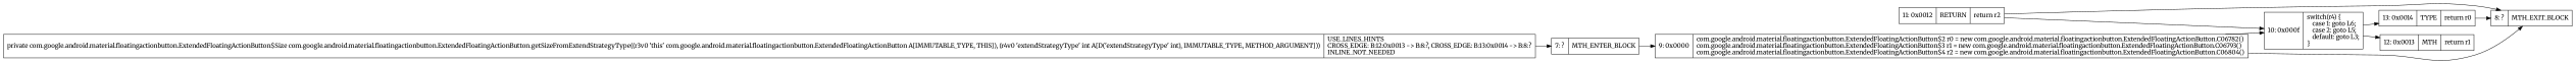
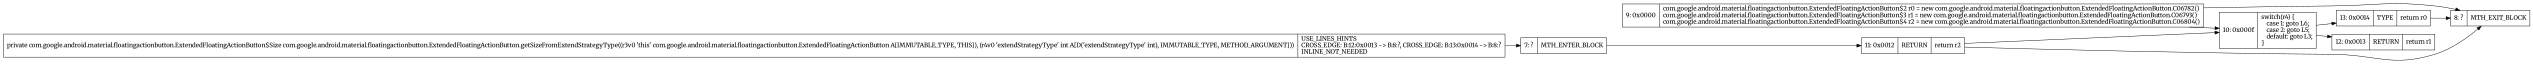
  digraph {
    fontname=Merriweather
    rankdir=LR
    node [fontname=Merriweather shape=record]
    edge [fontname=Merriweather]
    n1 [label="{7\:\ ?|MTH_ENTER_BLOCK\l}"]
    n2 [label="{9\:\ 0x0000|com.google.android.material.floatingactionbutton.ExtendedFloatingActionButton$2 r0 = new com.google.android.material.floatingactionbutton.ExtendedFloatingActionButton.C06782()\lcom.google.android.material.floatingactionbutton.ExtendedFloatingActionButton$3 r1 = new com.google.android.material.floatingactionbutton.ExtendedFloatingActionButton.C06793()\lcom.google.android.material.floatingactionbutton.ExtendedFloatingActionButton$4 r2 = new com.google.android.material.floatingactionbutton.ExtendedFloatingActionButton.C06804()\l}"]
    n3 [label="{10\:\ 0x000f|switch(r4) \{\l    case 1: goto L6;\l    case 2: goto L5;\l    default: goto L3;\l\}\l}"]
    n4 [label="{8\:\ ?|MTH_EXIT_BLOCK\l}"]
-   n5 [label="{12\:\ 0x0013|MTH\l|return r1\l}"]
+   n5 [label="{12\:\ 0x0013|RETURN\l|return r1\l}"]
    n6 [label="{13\:\ 0x0014|TYPE\l|return r0\l}"]
    n7 [label="{11\:\ 0x0012|RETURN\l|return r2\l}"]
    n8 [label="{private com.google.android.material.floatingactionbutton.ExtendedFloatingActionButton$Size com.google.android.material.floatingactionbutton.ExtendedFloatingActionButton.getSizeFromExtendStrategyType((r3v0 'this' com.google.android.material.floatingactionbutton.ExtendedFloatingActionButton A[IMMUTABLE_TYPE, THIS]), (r4v0 'extendStrategyType' int A[D('extendStrategyType' int), IMMUTABLE_TYPE, METHOD_ARGUMENT]))  | USE_LINES_HINTS\lCROSS_EDGE: B:12:0x0013 \-\> B:8:?, CROSS_EDGE: B:13:0x0014 \-\> B:8:?\lINLINE_NOT_NEEDED\l}"]
-   n1 -> n2
+   n1 -> n7
    n2 -> n3
    n2 -> n4
    n3 -> n5
    n3 -> n6
    n6 -> n4
    n7 -> n3
    n7 -> n4
    n8 -> n1
  }
